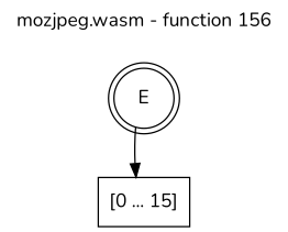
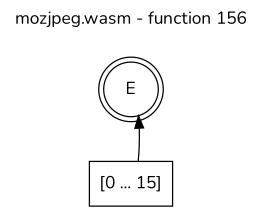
  digraph {
    label="mozjpeg.wasm - function 156"
    labelfontcolor=black
    labelfontname=Helvetica
    labelfontsize=16
    labelloc=t
    fontname=Nunito
    node [fontname=Nunito]
    E [shape=doublecircle]
    n2 [color=black label="[0 ... 15]" shape=box style=solid]
-   E -> n2 [fontname=Nunito]
+   n2 -> E [fontname=Nunito]
  }
